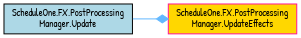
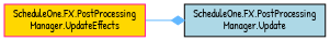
  digraph {
    rankdir=LR
    fontname="Patrick Hand"
    node [fontname="Patrick Hand" fontsize=10 shape=box style=filled]
    n1 [color=black fillcolor=lightblue fontcolor=black height=0.2 label="ScheduleOne.FX.PostProcessing\lManager.Update" width=0.4]
    n2 [color=deeppink fillcolor=gold height=0.2 label="ScheduleOne.FX.PostProcessing\lManager.UpdateEffects" width=0.4]
-   n1 -> n2 [color=steelblue1 fontname="Patrick Hand" fontsize=10 labelfontname=Helvetica labelfontsize=10 style=solid arrowhead=diamond]
+   n2 -> n1 [color=steelblue1 fontname="Patrick Hand" fontsize=10 labelfontname=Helvetica labelfontsize=10 style=solid arrowhead=diamond]
  }
